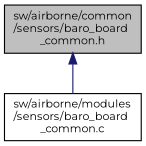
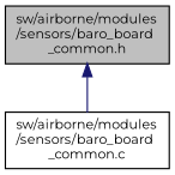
  digraph {
    fontname=Montserrat
    node [color=black fontname=Montserrat fontsize=10 shape=record style=filled]
-   n1 [fillcolor=grey75 fontcolor=black height=0.2 label="sw/airborne/common\l/sensors/baro_board\l_common.h" width=0.4]
+   n1 [fillcolor=grey75 fontcolor=black height=0.2 label="sw/airborne/modules\l/sensors/baro_board\l_common.h" width=0.4]
    n2 [fillcolor=white height=0.2 label="sw/airborne/modules\l/sensors/baro_board\l_common.c" width=0.4]
    n1 -> n2 [color=midnightblue dir=back fontname=Montserrat fontsize=10 labelfontname=FreeSans labelfontsize=10 style=solid]
  }
